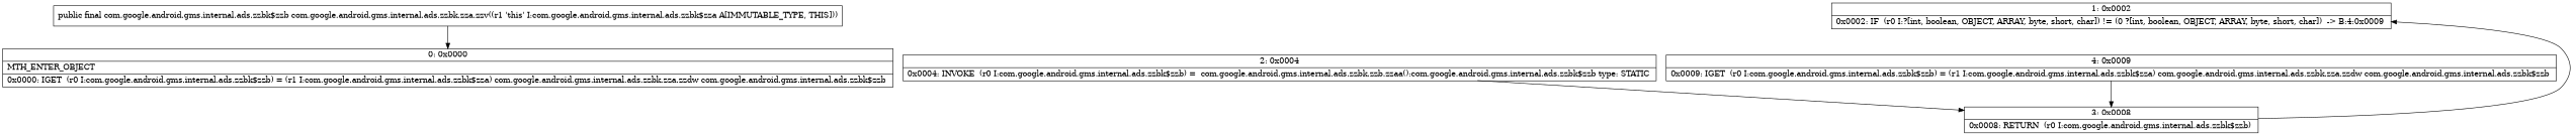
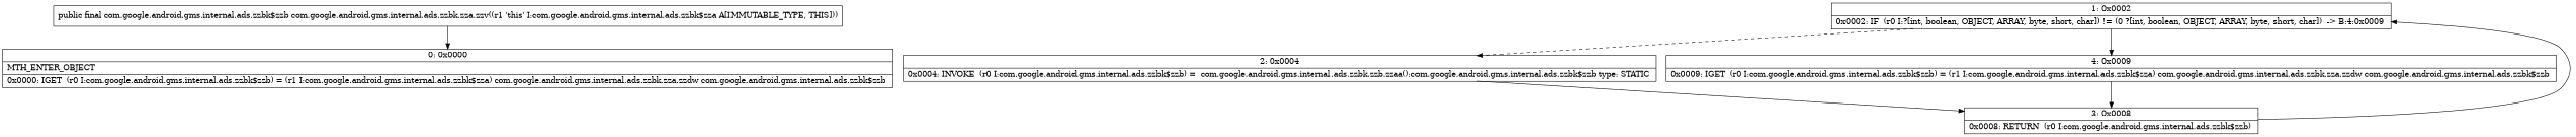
  digraph {
    node [shape=record]
    n1 [label="{0\:\ 0x0000|MTH_ENTER_OBJECT\l|0x0000: IGET  (r0 I:com.google.android.gms.internal.ads.zzbk$zzb) = (r1 I:com.google.android.gms.internal.ads.zzbk$zza) com.google.android.gms.internal.ads.zzbk.zza.zzdw com.google.android.gms.internal.ads.zzbk$zzb \l}"]
    n2 [label="{1\:\ 0x0002|0x0002: IF  (r0 I:?[int, boolean, OBJECT, ARRAY, byte, short, char]) != (0 ?[int, boolean, OBJECT, ARRAY, byte, short, char])  \-\> B:4:0x0009 \l}"]
    n3 [label="{2\:\ 0x0004|0x0004: INVOKE  (r0 I:com.google.android.gms.internal.ads.zzbk$zzb) =  com.google.android.gms.internal.ads.zzbk.zzb.zzaa():com.google.android.gms.internal.ads.zzbk$zzb type: STATIC \l}"]
    n4 [label="{4\:\ 0x0009|0x0009: IGET  (r0 I:com.google.android.gms.internal.ads.zzbk$zzb) = (r1 I:com.google.android.gms.internal.ads.zzbk$zza) com.google.android.gms.internal.ads.zzbk.zza.zzdw com.google.android.gms.internal.ads.zzbk$zzb \l}"]
    n5 [label="{3\:\ 0x0008|0x0008: RETURN  (r0 I:com.google.android.gms.internal.ads.zzbk$zzb) \l}"]
    n6 [label="{public final com.google.android.gms.internal.ads.zzbk$zzb com.google.android.gms.internal.ads.zzbk.zza.zzv((r1 'this' I:com.google.android.gms.internal.ads.zzbk$zza A[IMMUTABLE_TYPE, THIS])) }"]
+   n2 -> n3 [style=dashed]
+   n2 -> n4
    n3 -> n5
    n4 -> n5
    n5 -> n2
    n6 -> n1
  }
